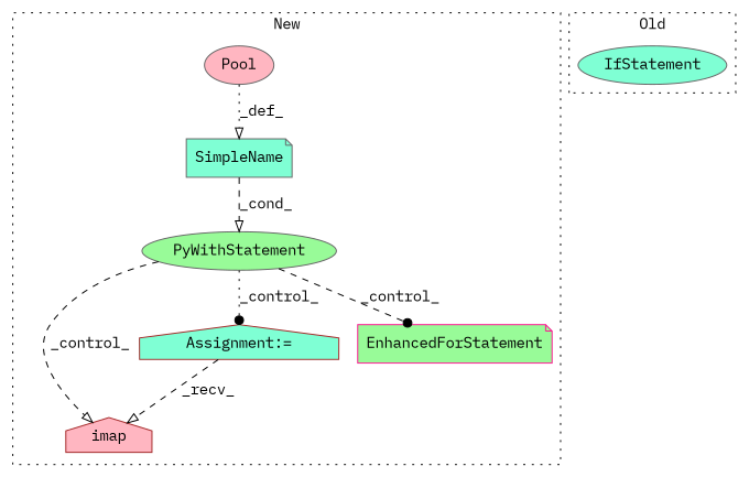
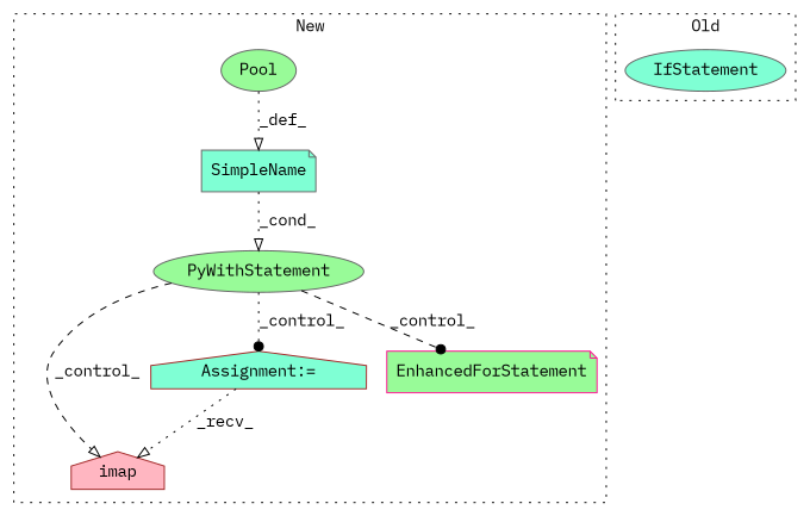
  digraph {
    fontname="IBM Plex Mono"
    node [a=32 color=gray40 fillcolor=aquamarine fontname="IBM Plex Mono" l="5,1" shape=ellipse style=filled]
    edge [arrowhead=onormal fontname="IBM Plex Mono" style=dotted]
    n1 [color=brown fillcolor=lightpink label=imap s="4438,4480" shape=house]
    n2 [a=42 label=SimpleName shape=note l=""]
    n3 [a=104 fillcolor=palegreen l="10,2" label=PyWithStatement s="4297,4314"]
-   n4 [fillcolor=lightpink label=Pool s="4307,4313"]
+   n4 [fillcolor=palegreen label=Pool s="4307,4313"]
    n5 [a=7 color=brown l=4 label="Assignment:=" s=4350 shape=house]
    n6 [a=70 color=deeppink fillcolor=palegreen l="57,2" label=EnhancedForStatement s="4362,4481" shape=note]
    n7 [a=25 l="4,2" label=IfStatement s="4710,4740"]
    subgraph cluster_1 {
      label=New
      style=dotted
      n1
      n2
      n3
      n4
      n5
      n6
    }
    subgraph cluster_2 {
      label=Old
      style=dotted
      n7
    }
-   n2 -> n3 [label=_cond_ style=dashed]
+   n2 -> n3 [label=_cond_]
    n3 -> n1 [label=_control_ style=dashed]
    n3 -> n5 [arrowhead=dot label=_control_]
    n3 -> n6 [arrowhead=dot label=_control_ style=dashed]
    n4 -> n2 [label=_def_]
-   n5 -> n1 [label=_recv_ style=dashed]
+   n5 -> n1 [label=_recv_]
  }
